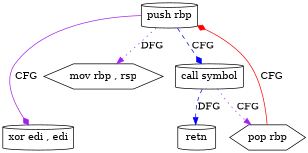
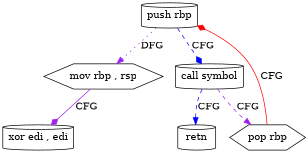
  digraph {
    node [shape=cylinder]
    edge [arrowhead=normal color=purple style=dotted]
    n1 [label="push rbp"]
    n2 [label="mov rbp , rsp" shape=hexagon]
    n3 [label="call symbol"]
    n4 [label="xor edi , edi"]
    n5 [label="pop rbp" shape=hexagon]
    n6 [label=retn]
    n1 -> n2 [label=DFG]
    n1 -> n3 [arrowhead=diamond color=blue label=CFG style=dashed]
-   n1 -> n4 [arrowhead=diamond label=CFG style=solid]
-   n3 -> n5 [label=CFG]
-   n3 -> n6 [color=blue label=DFG style=dashed]
+   n2 -> n4 [arrowhead=diamond label=CFG style=solid]
+   n3 -> n5 [label=CFG style=dashed]
+   n3 -> n6 [color=blue label=CFG style=dashed]
    n5 -> n1 [arrowhead=diamond color=red label=CFG style=solid]
  }
